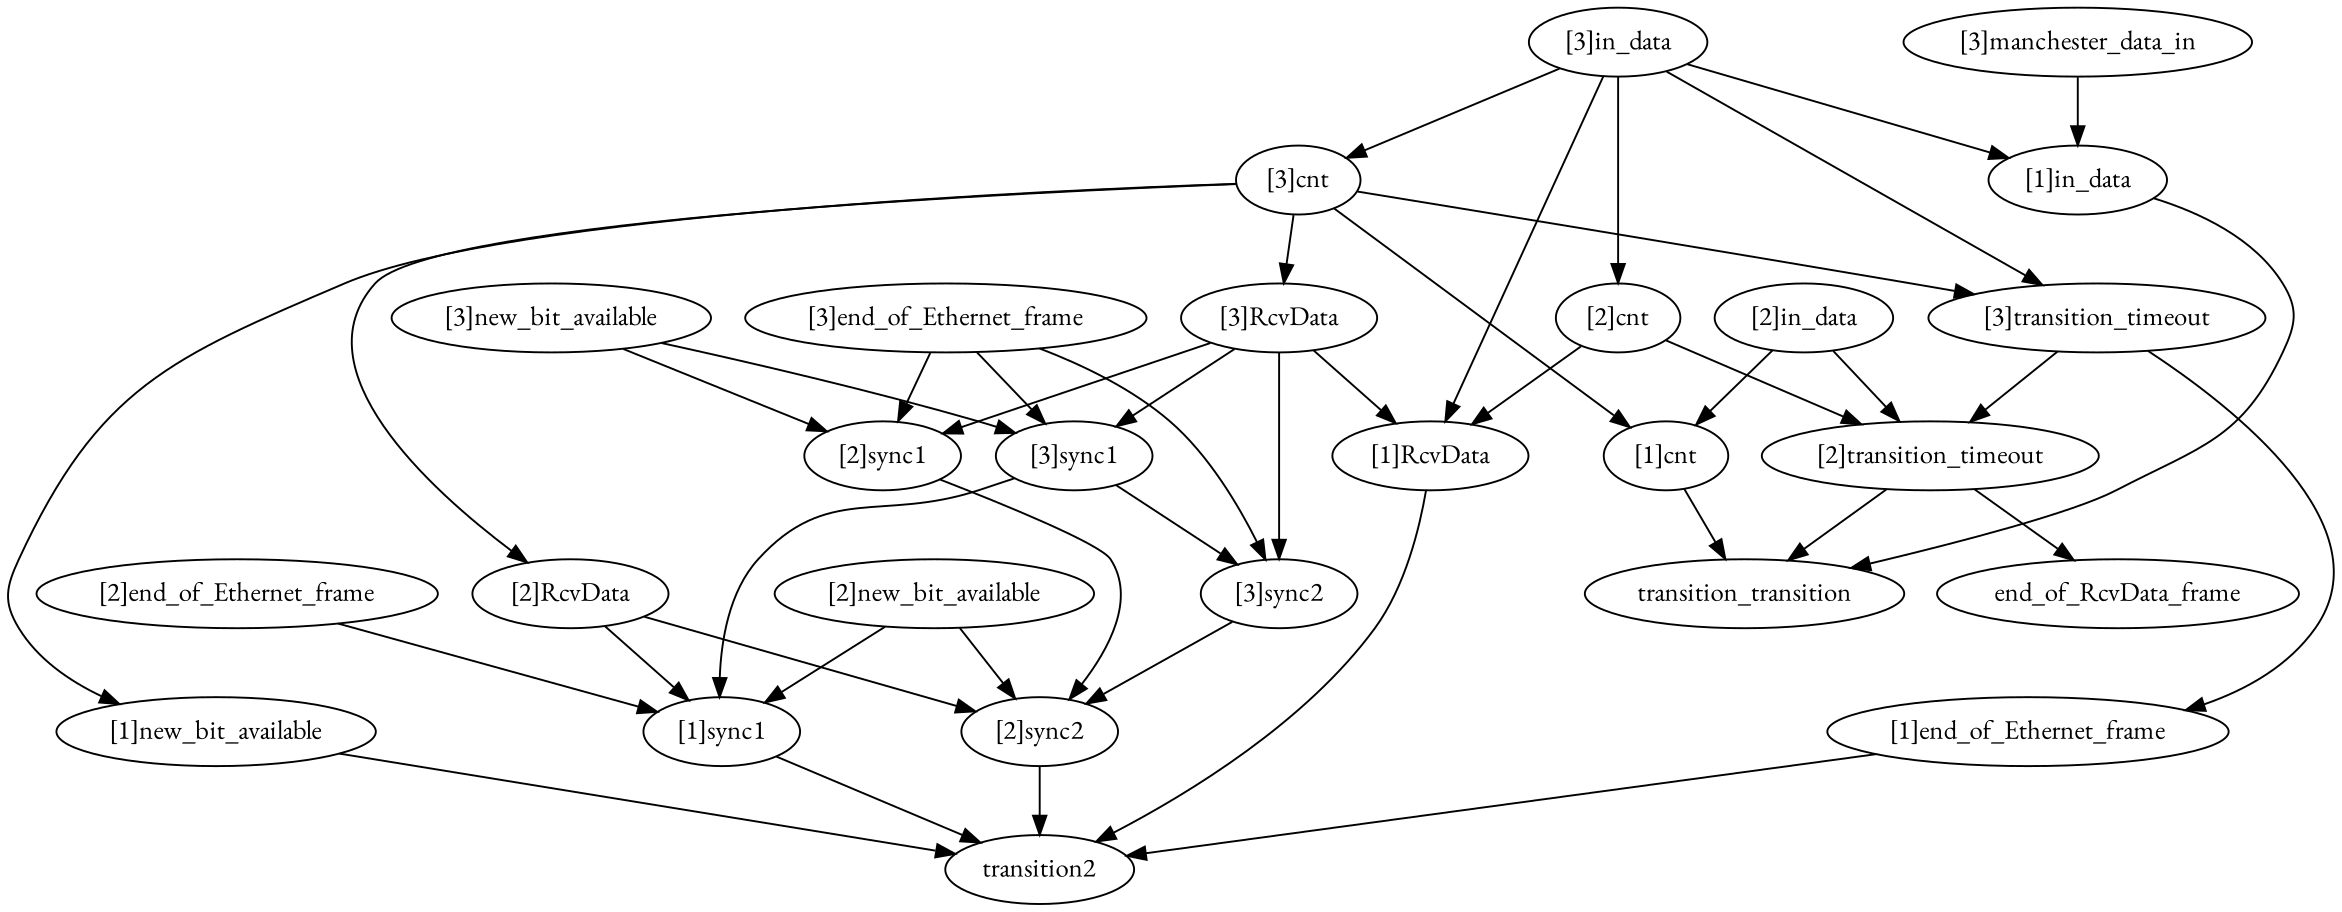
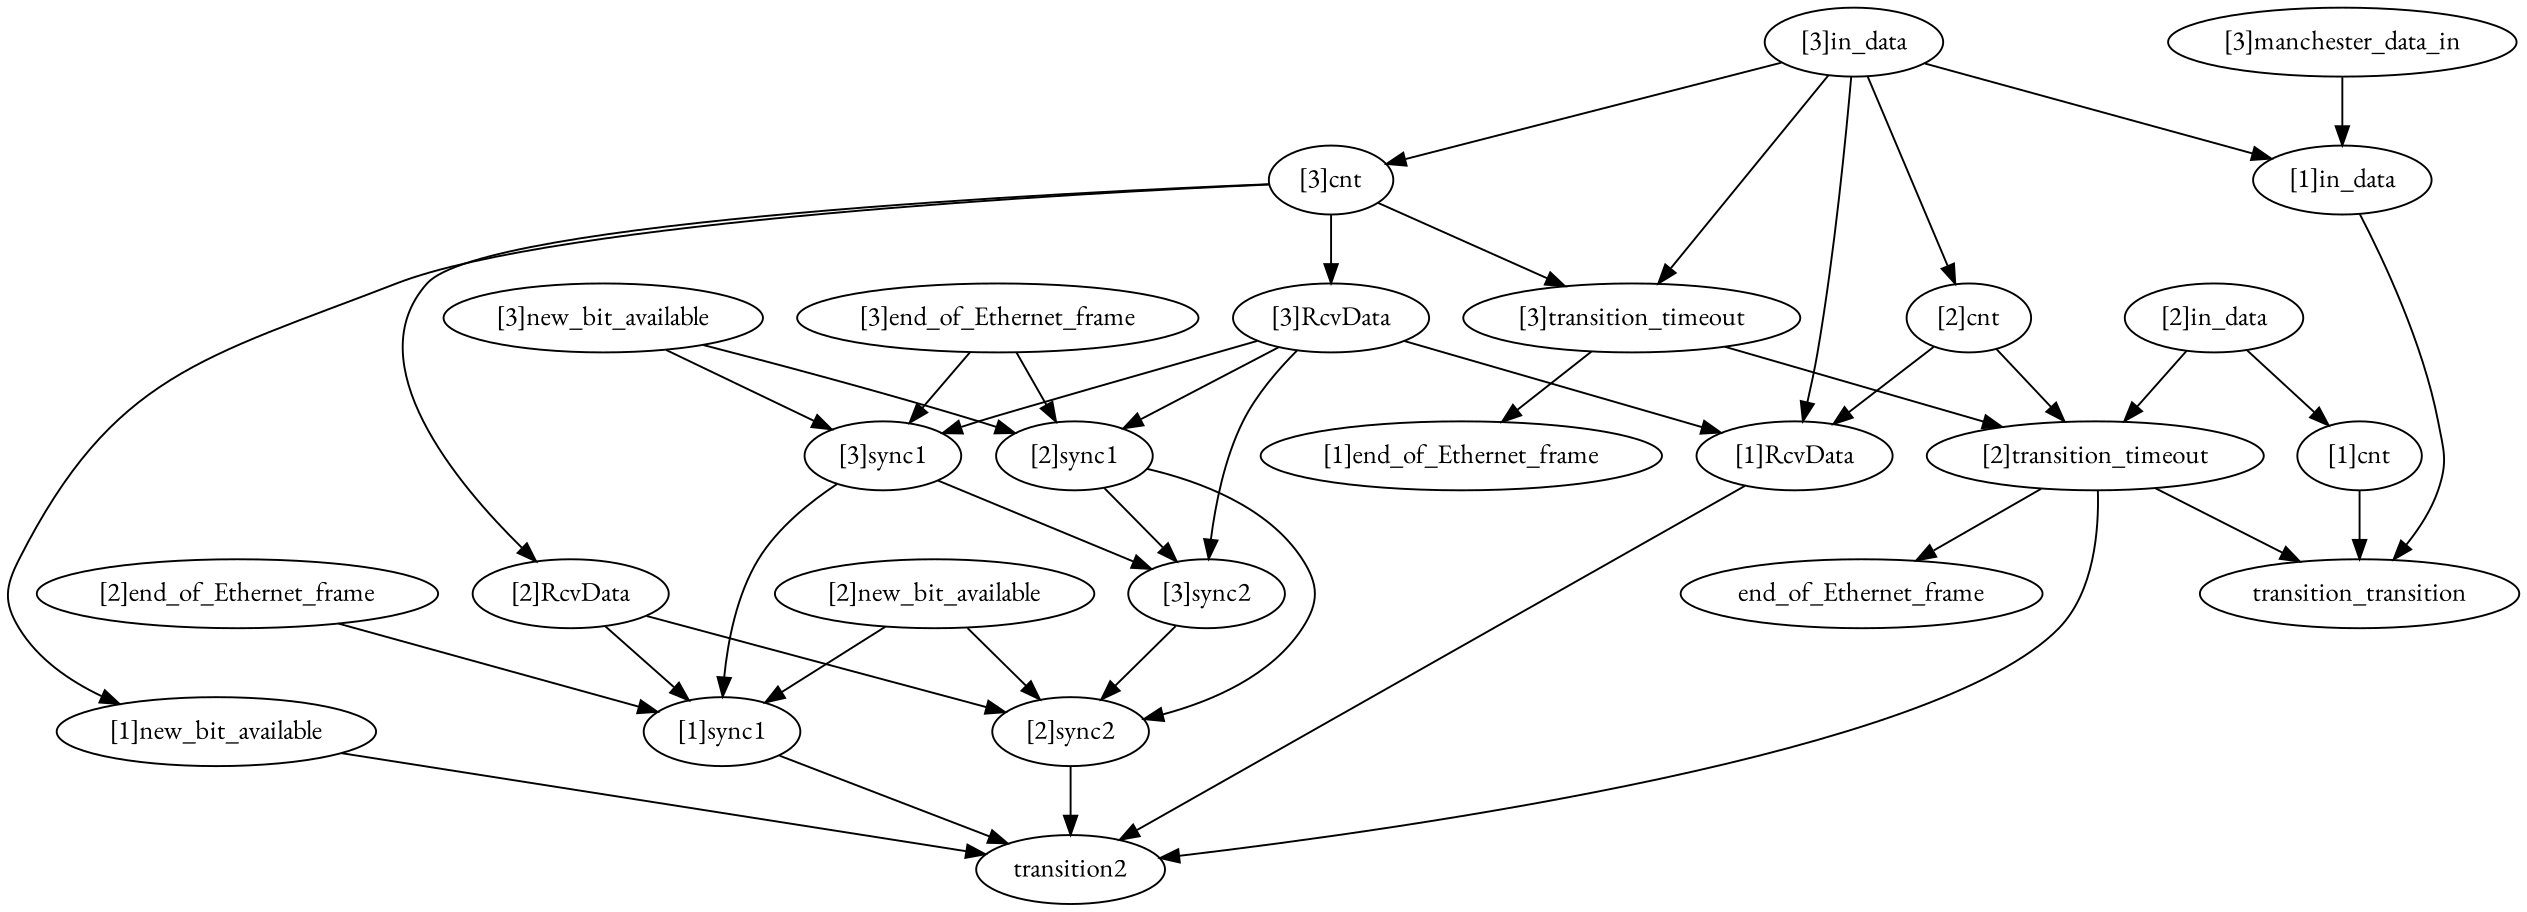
  strict digraph {
    fontname="EB Garamond"
    node [complexity=8 fontname="EB Garamond"]
    edge [fontname="EB Garamond"]
    "[3]RcvData" [importance=0.362475997945 rank=0.0453094997432]
    "[3]sync1" [complexity=13 importance=6.58942989765 rank=0.506879222896]
    "[2]sync1" [complexity=9 importance=1.38591605775 rank=0.153990673083]
    "[1]RcvData" [complexity=5 importance=0.293313329938 rank=0.0586626659875]
    "[3]sync2" [complexity=11 importance=6.46836726981 rank=0.588033388164]
    "[1]sync1" [complexity=5 importance=0.345213289768 rank=0.0690426579537]
    "[2]sync2" [complexity=7 importance=1.26485342991 rank=0.18069334713]
    n8 [complexity=3 importance=0.22415066193 label=transition2 rank=0.07471688731]
    "[3]new_bit_available" [complexity=12 importance=19.4641864935 rank=1.62201554112]
    "[2]new_bit_available" [importance=3.85364497379 rank=0.481705621723]
    "[2]end_of_Ethernet_frame" [importance=5.12671881815 rank=0.640839852269]
    "[1]new_bit_available" [complexity=4 importance=0.731536669849 rank=0.182884167462]
    "[2]transition_timeout" [complexity=5 importance=0.271176516018 rank=0.0542353032035]
-   end_of_Ethernet_frame [complexity=3 importance=0.147355640186 rank=0.0491185467288 label=end_of_RcvData_frame]
+   end_of_Ethernet_frame [complexity=3 importance=0.147355640186 rank=0.0491185467288]
    n15 [complexity=3 importance=0.175613528844 label=transition_transition rank=0.058537842948]
    "[3]in_data" [complexity=9 importance=1.54916284072 rank=0.172129204525]
    "[3]cnt" [importance=0.44380646947 rank=0.0554758086838]
    "[2]cnt" [complexity=6 importance=0.348243482296 rank=0.0580405803827]
    "[3]transition_timeout" [complexity=7 importance=0.366739503191 rank=0.0523913575988]
    "[1]in_data" [complexity=5 importance=0.784658943334 rank=0.156931788667]
    "[1]cnt" [complexity=4 importance=0.252680495123 rank=0.0631701237807]
    "[2]RcvData" [complexity=9 importance=1.33401609792 rank=0.14822401088]
    "[1]end_of_Ethernet_frame" [complexity=4 importance=0.963907746236 rank=0.240976936559]
    "[3]manchester_data_in" [importance=0.836036951611 rank=0.104504618951]
    "[3]end_of_Ethernet_frame" [complexity=12 importance=25.9407741777 rank=2.16173118148]
    "[2]in_data" [complexity=7 importance=1.16691089203 rank=0.166701556004]
    "[3]RcvData" -> "[3]sync1"
    "[3]RcvData" -> "[2]sync1"
    "[3]RcvData" -> "[1]RcvData"
    "[3]RcvData" -> "[3]sync2"
    "[3]sync1" -> "[3]sync2"
    "[3]sync1" -> "[1]sync1"
    "[2]sync1" -> "[2]sync2"
    "[1]RcvData" -> n8
    "[3]sync2" -> "[2]sync2"
    "[1]sync1" -> n8
    "[2]sync2" -> n8
    "[3]new_bit_available" -> "[3]sync1"
    "[3]new_bit_available" -> "[2]sync1"
    "[2]new_bit_available" -> "[1]sync1"
    "[2]new_bit_available" -> "[2]sync2"
    "[2]end_of_Ethernet_frame" -> "[1]sync1"
    "[1]new_bit_available" -> n8
    "[2]transition_timeout" -> end_of_Ethernet_frame
    "[2]transition_timeout" -> n15
    "[3]in_data" -> "[1]RcvData"
    "[3]in_data" -> "[3]cnt"
    "[3]in_data" -> "[2]cnt"
    "[3]in_data" -> "[3]transition_timeout"
    "[3]in_data" -> "[1]in_data"
    "[3]cnt" -> "[3]RcvData"
    "[3]cnt" -> "[1]new_bit_available"
    "[3]cnt" -> "[3]transition_timeout"
-   "[3]cnt" -> "[1]cnt"
    "[3]cnt" -> "[2]RcvData"
    "[2]cnt" -> "[1]RcvData"
    "[2]cnt" -> "[2]transition_timeout"
    "[3]transition_timeout" -> "[2]transition_timeout"
    "[3]transition_timeout" -> "[1]end_of_Ethernet_frame"
    "[1]in_data" -> n15
    "[1]cnt" -> n15
    "[2]RcvData" -> "[1]sync1"
    "[2]RcvData" -> "[2]sync2"
-   "[1]end_of_Ethernet_frame" -> n8
+   "[2]transition_timeout" -> n8
    "[3]manchester_data_in" -> "[1]in_data"
    "[3]end_of_Ethernet_frame" -> "[3]sync1"
    "[3]end_of_Ethernet_frame" -> "[2]sync1"
-   "[3]end_of_Ethernet_frame" -> "[3]sync2"
+   "[2]sync1" -> "[3]sync2"
    "[2]in_data" -> "[2]transition_timeout"
    "[2]in_data" -> "[1]cnt"
  }
